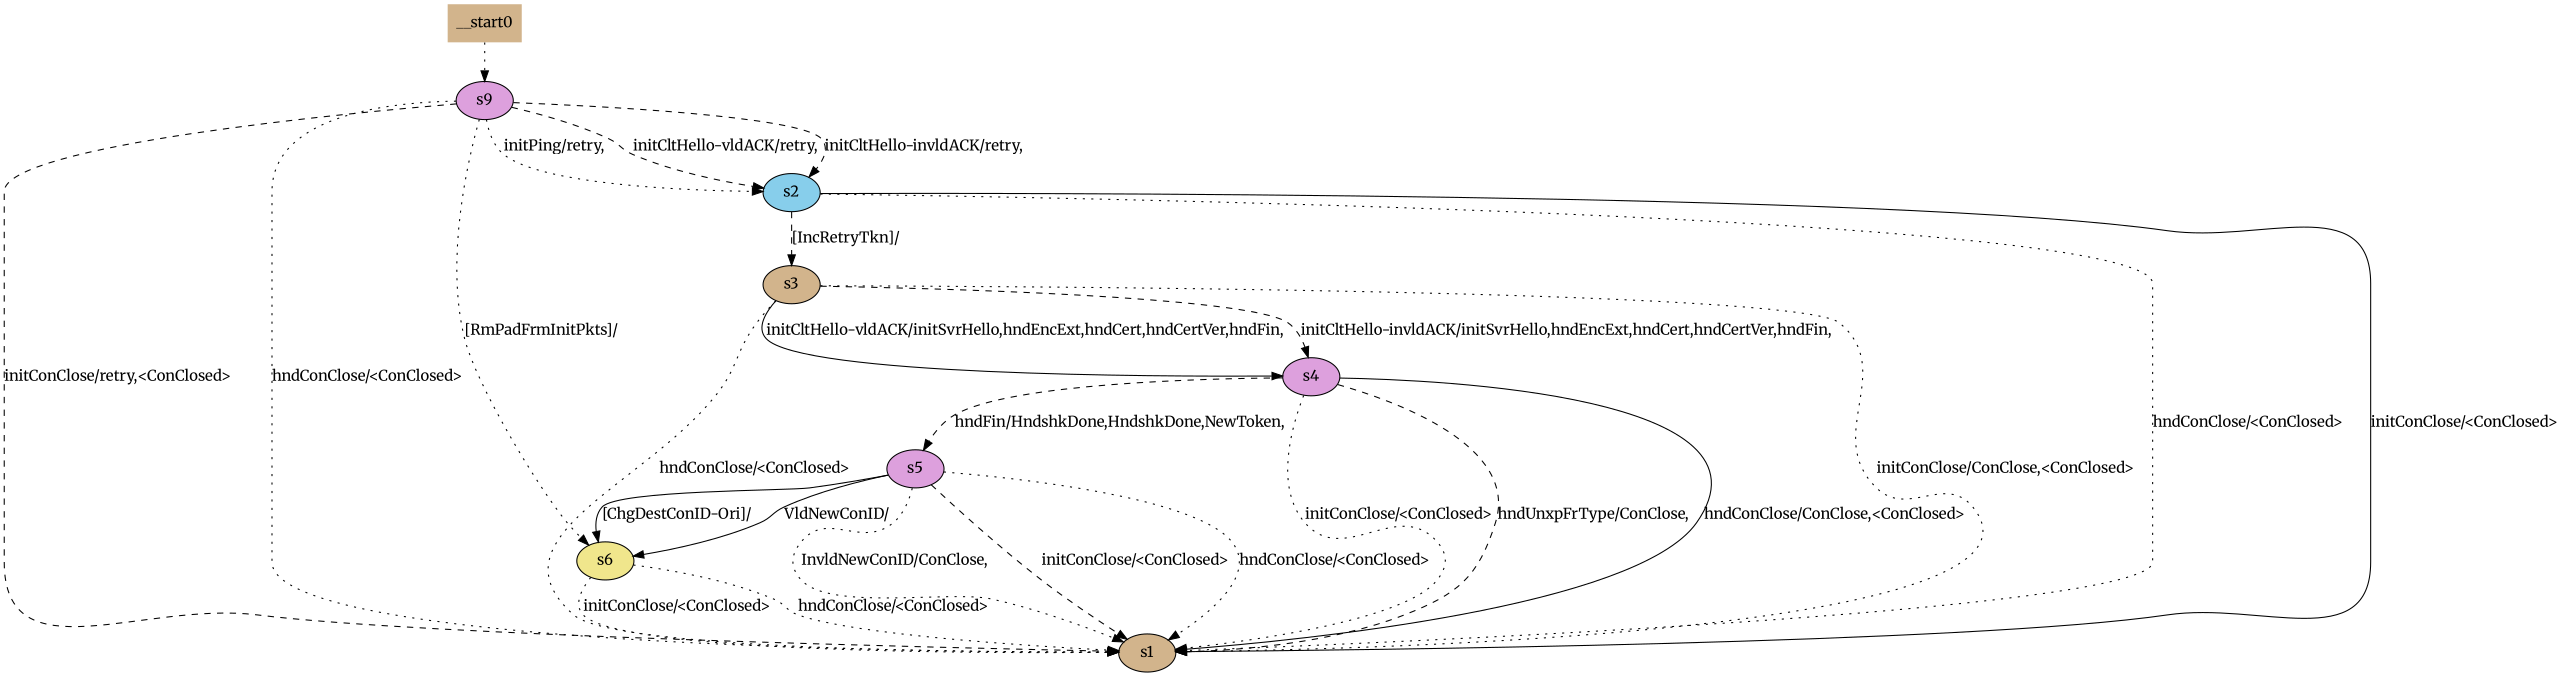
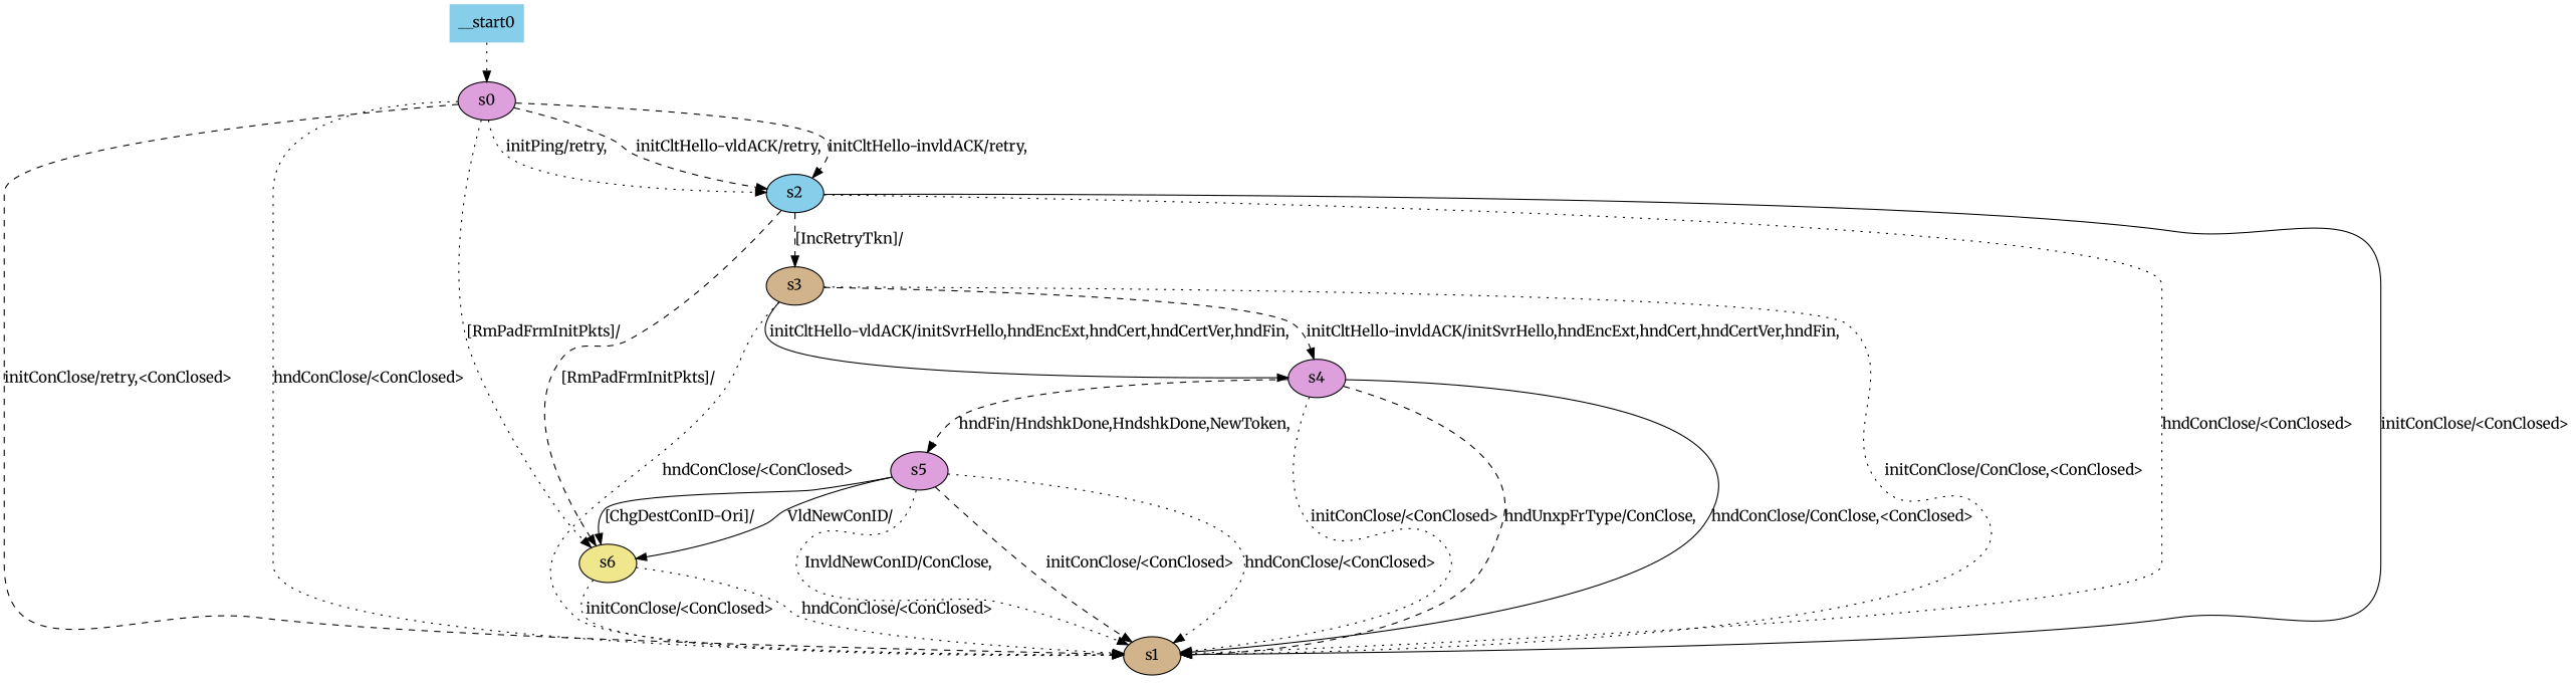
  digraph {
    fontname=Merriweather
    node [fillcolor=plum fontname=Merriweather style=filled]
    edge [fontname=Merriweather style=dotted]
-   n1 [label=s9]
+   n1 [label=s0]
    n2 [fillcolor=tan label=s1]
    n3 [fillcolor=skyblue label=s2]
    n4 [fillcolor=khaki label=s6]
    n5 [fillcolor=tan label=s3]
    n6 [label=s4]
    n7 [label=s5]
-   __start0 [fillcolor=tan shape=none]
+   __start0 [fillcolor=skyblue shape=none]
    n1 -> n2 [label="initConClose/retry,<ConClosed> " style=dashed]
    n1 -> n2 [label="hndConClose/<ConClosed> "]
    n1 -> n3 [label="initPing/retry, "]
    n1 -> n3 [label="initCltHello-vldACK/retry, " style=dashed]
    n1 -> n3 [label="initCltHello-invldACK/retry, " style=dashed]
    n1 -> n4 [label="[RmPadFrmInitPkts]/ "]
    n3 -> n2 [label="initConClose/<ConClosed> " style=solid]
    n3 -> n2 [label="hndConClose/<ConClosed> "]
+   n3 -> n4 [label="[RmPadFrmInitPkts]/ " style=dashed]
    n3 -> n5 [label="[IncRetryTkn]/ " style=dashed]
    n4 -> n2 [label="initConClose/<ConClosed> "]
    n4 -> n2 [label="hndConClose/<ConClosed> "]
    n5 -> n2 [label="initConClose/ConClose,<ConClosed> "]
    n5 -> n2 [label="hndConClose/<ConClosed> "]
    n5 -> n6 [label="initCltHello-vldACK/initSvrHello,hndEncExt,hndCert,hndCertVer,hndFin, " style=solid]
    n5 -> n6 [label="initCltHello-invldACK/initSvrHello,hndEncExt,hndCert,hndCertVer,hndFin, " style=dashed]
    n6 -> n2 [label="initConClose/<ConClosed> "]
    n6 -> n2 [label="hndUnxpFrType/ConClose, " style=dashed]
    n6 -> n2 [label="hndConClose/ConClose,<ConClosed> " style=solid]
    n6 -> n7 [label="hndFin/HndshkDone,HndshkDone,NewToken, " style=dashed]
    n7 -> n2 [label="initConClose/<ConClosed> " style=dashed]
    n7 -> n2 [label="hndConClose/<ConClosed> "]
    n7 -> n2 [label="InvldNewConID/ConClose, "]
    n7 -> n4 [label="VldNewConID/ " style=solid]
    n7 -> n4 [label="[ChgDestConID-Ori]/ " style=solid]
    __start0 -> n1
  }
